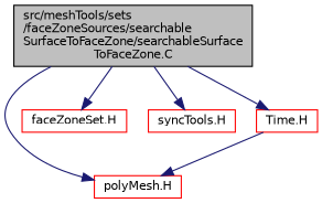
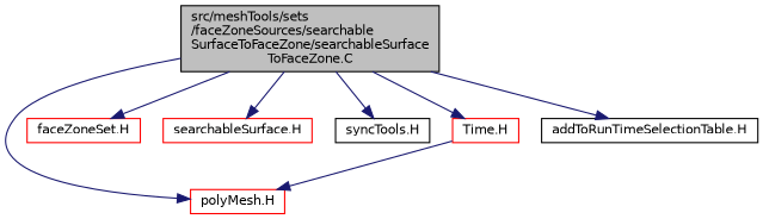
  digraph {
    node [color=red fontname=Helvetica fontsize=10 shape=record]
    edge [color=midnightblue fontname=Helvetica fontsize=10 labelfontname=Helvetica labelfontsize=10 style=solid]
    n1 [color=black fillcolor=grey75 fontcolor=black height=0.2 label="src/meshTools/sets\l/faceZoneSources/searchable\lSurfaceToFaceZone/searchableSurface\lToFaceZone.C" style=filled width=0.4]
    n2 [height=0.2 label="polyMesh.H" width=0.4]
    n3 [height=0.2 label="faceZoneSet.H" width=0.4]
-   n5 [height=0.2 label="syncTools.H" width=0.4]
+   n4 [height=0.2 label="searchableSurface.H" width=0.4]
+   n5 [color=black height=0.2 label="syncTools.H" width=0.4]
    n6 [height=0.2 label="Time.H" width=0.4]
+   n7 [color=black height=0.2 label="addToRunTimeSelectionTable.H" width=0.4]
    n1 -> n2
    n1 -> n3
+   n1 -> n4
    n1 -> n5
    n1 -> n6
+   n1 -> n7
    n6 -> n2
  }
